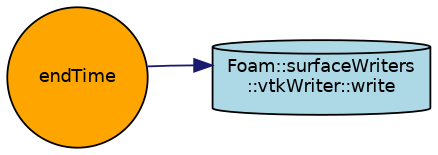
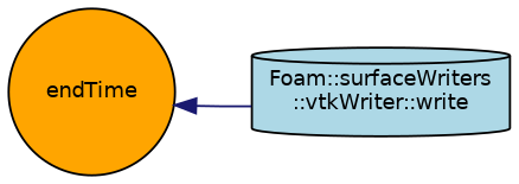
  digraph {
    rankdir=LR
    node [color=black fontname=Helvetica fontsize=10 style=filled]
    n1 [fillcolor=orange fontcolor=black height=0.2 label=endTime shape=circle width=0.4]
    n2 [height=0.2 label="Foam::surfaceWriters\l::vtkWriter::write" shape=cylinder width=0.4 fillcolor=lightblue]
-   n2 -> n1 [color=midnightblue dir=back fontname=Helvetica fontsize=10 labelfontname=Helvetica labelfontsize=10 style=solid]
+   n1 -> n2 [color=midnightblue dir=back fontname=Helvetica fontsize=10 labelfontname=Helvetica labelfontsize=10 style=solid]
  }
